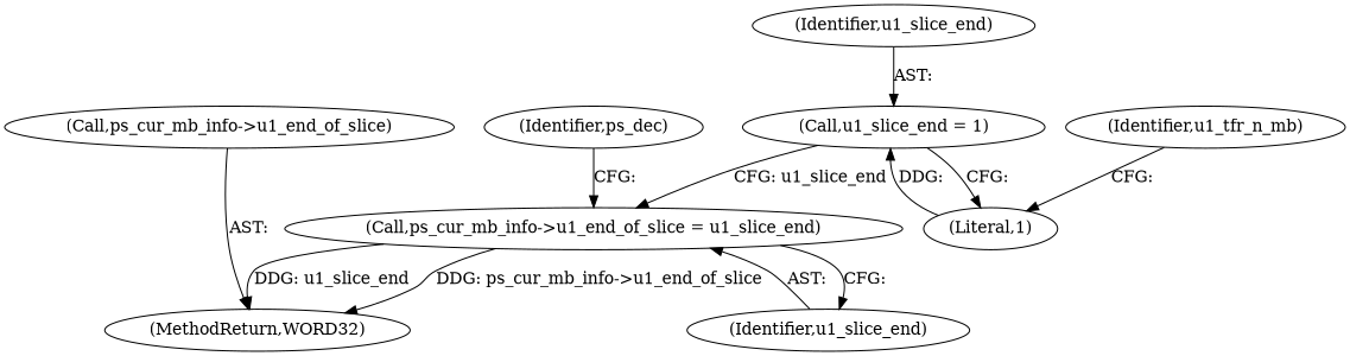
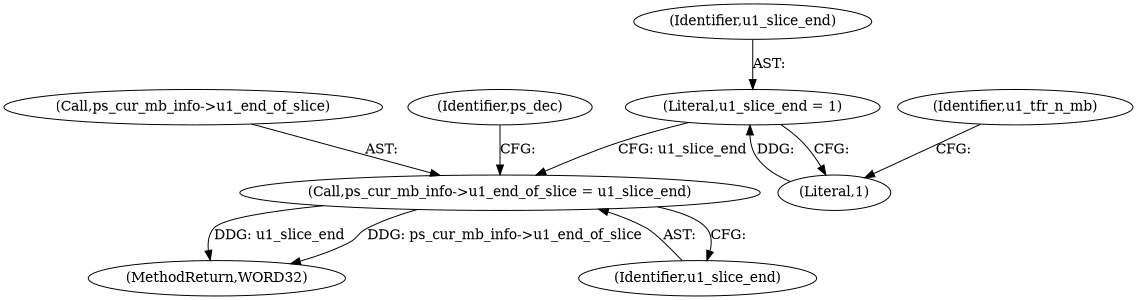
  digraph {
    n1 [label="(Call,ps_cur_mb_info->u1_end_of_slice = u1_slice_end)"]
    n2 [label="(Identifier,u1_slice_end)"]
    n3 [label="(MethodReturn,WORD32)"]
-   n4 [label="(Call,u1_slice_end = 1)"]
+   n4 [label="(Literal,u1_slice_end = 1)"]
    n5 [label="(Literal,1)"]
    n6 [label="(Identifier,ps_dec)"]
    n7 [label="(Identifier,u1_slice_end)"]
    n8 [label="(Identifier,u1_tfr_n_mb)"]
    n9 [label="(Call,ps_cur_mb_info->u1_end_of_slice)"]
    n1 -> n2 [label="CFG: "]
    n1 -> n3 [label="DDG: ps_cur_mb_info->u1_end_of_slice"]
    n1 -> n3 [label="DDG: u1_slice_end"]
    n2 -> n1 [label="AST: "]
    n4 -> n1 [label="CFG: u1_slice_end"]
    n4 -> n5 [label="CFG: "]
    n5 -> n4 [label="DDG: "]
    n6 -> n1 [label="CFG: "]
    n7 -> n4 [label="AST: "]
    n8 -> n5 [label="CFG: "]
-   n9 -> n3 [label="AST: "]
+   n9 -> n1 [label="AST: "]
  }
